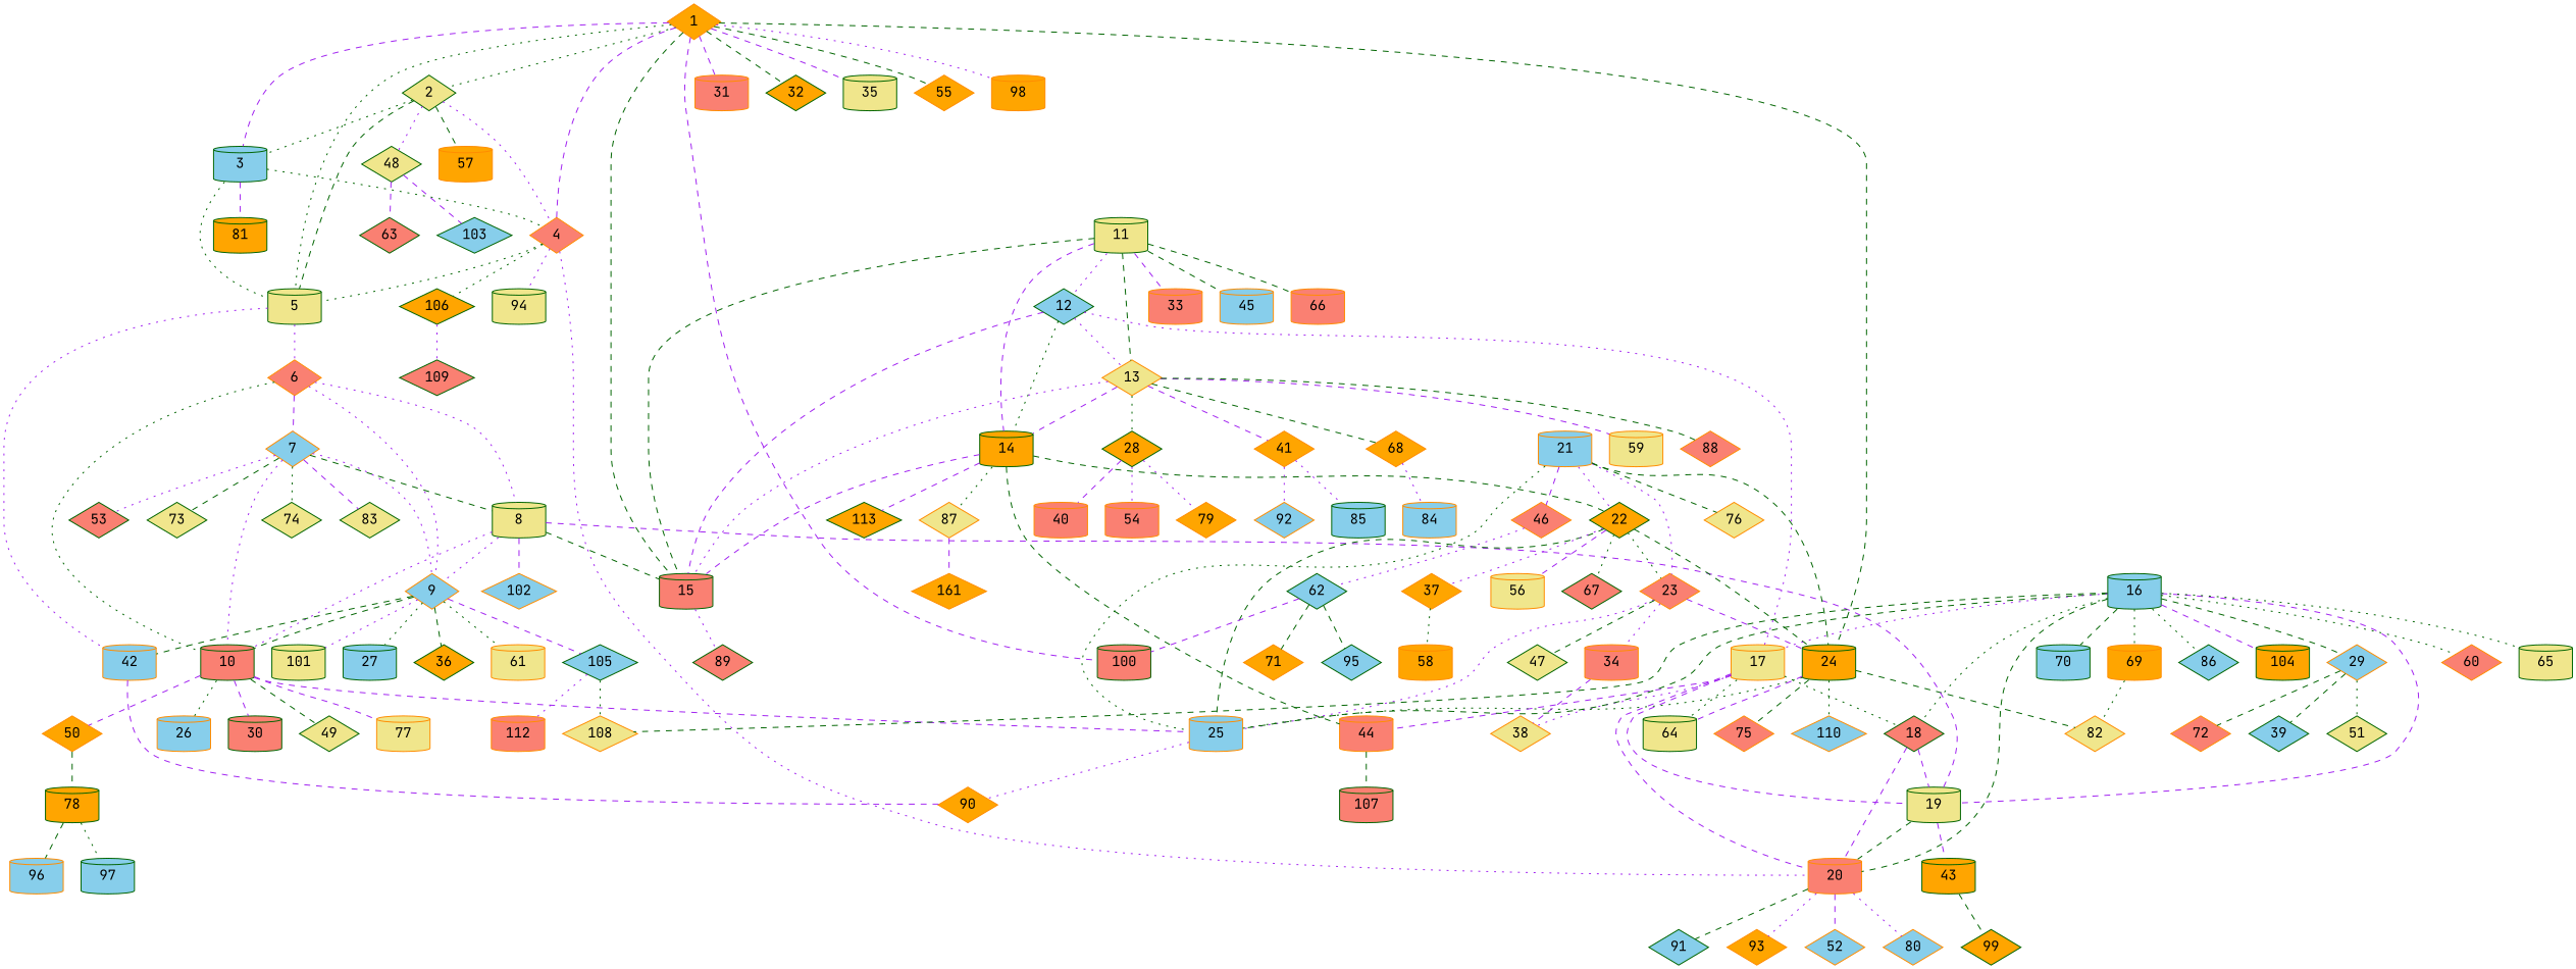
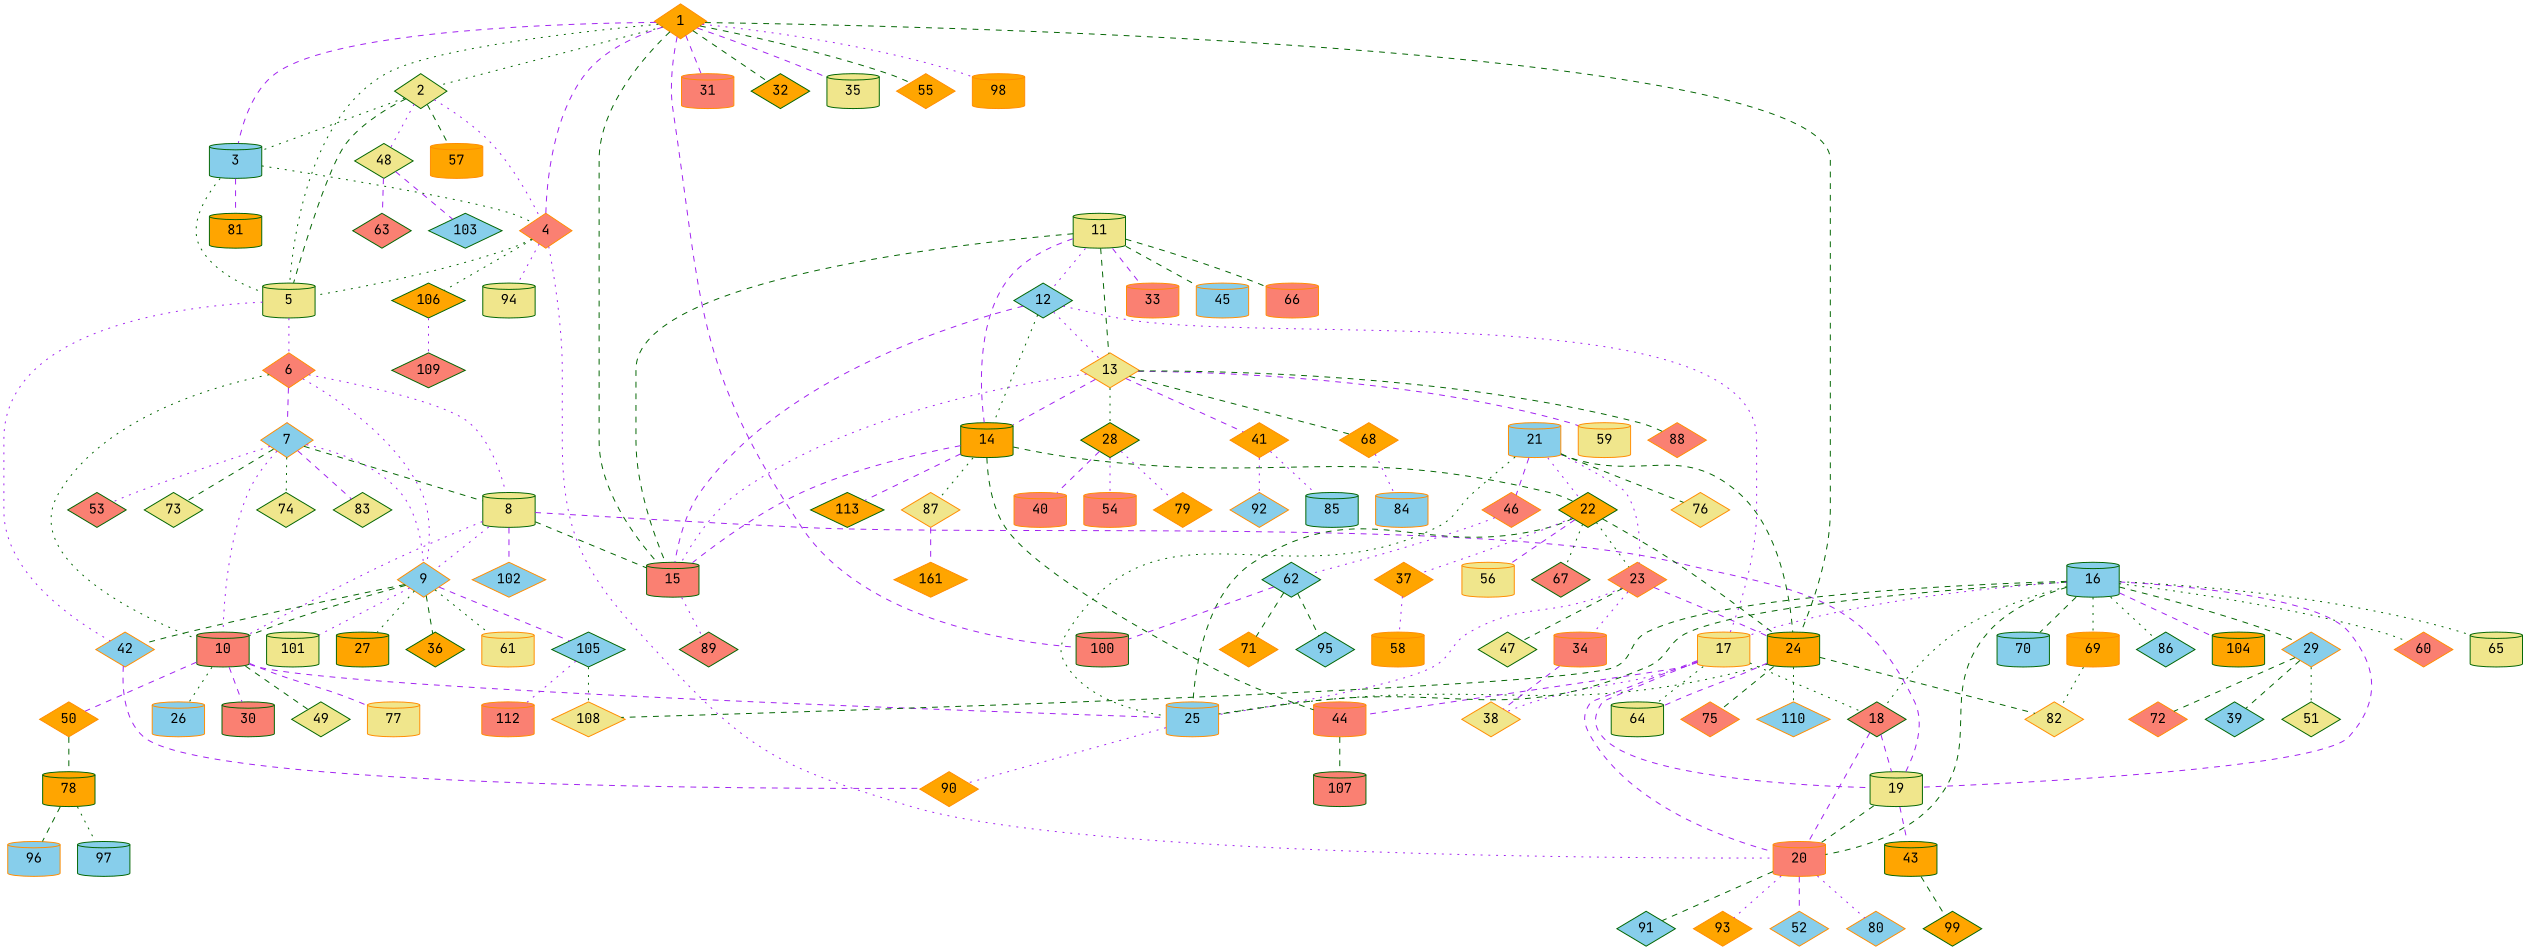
  graph {
    fontname="JetBrains Mono"
    node [color=darkorange fillcolor=orange fontname="JetBrains Mono" shape=diamond style=filled]
    edge [color=purple fontname="JetBrains Mono" style=dashed]
    1
    2 [color=darkgreen fillcolor=khaki]
    3 [color=darkgreen fillcolor=skyblue shape=cylinder]
    4 [fillcolor=salmon]
    5 [color=darkgreen fillcolor=khaki shape=cylinder]
    15 [color=darkgreen fillcolor=salmon shape=cylinder]
    24 [color=darkgreen shape=cylinder]
    31 [fillcolor=salmon shape=cylinder]
    32 [color=darkgreen]
    35 [color=darkgreen fillcolor=khaki shape=cylinder]
    55
    98 [shape=cylinder]
    100 [color=darkgreen fillcolor=salmon shape=cylinder]
    48 [color=darkgreen fillcolor=khaki]
    57 [shape=cylinder]
    81 [color=darkgreen shape=cylinder]
    20 [fillcolor=salmon shape=cylinder]
    94 [color=darkgreen fillcolor=khaki shape=cylinder]
    106 [color=darkgreen]
    6 [fillcolor=salmon]
-   42 [fillcolor=skyblue shape=cylinder]
+   42 [fillcolor=skyblue]
    89 [color=darkgreen fillcolor=salmon]
    25 [fillcolor=skyblue shape=cylinder]
    64 [color=darkgreen fillcolor=khaki shape=cylinder]
    75 [fillcolor=salmon]
    82 [fillcolor=khaki]
    110 [fillcolor=skyblue]
    63 [color=darkgreen fillcolor=salmon]
    103 [color=darkgreen fillcolor=skyblue]
    52 [fillcolor=skyblue]
    80 [fillcolor=skyblue]
    91 [color=darkgreen fillcolor=skyblue]
    93
    109 [color=darkgreen fillcolor=salmon]
    7 [fillcolor=skyblue]
    8 [color=darkgreen fillcolor=khaki shape=cylinder]
    9 [fillcolor=skyblue]
    10 [color=darkgreen fillcolor=salmon shape=cylinder]
    90
    53 [color=darkgreen fillcolor=salmon]
    73 [color=darkgreen fillcolor=khaki]
    74 [color=darkgreen fillcolor=khaki]
    83 [color=darkgreen fillcolor=khaki]
    19 [color=darkgreen fillcolor=khaki shape=cylinder]
    102 [fillcolor=skyblue]
-   27 [color=darkgreen fillcolor=skyblue shape=cylinder]
+   27 [color=darkgreen shape=cylinder]
    36 [color=darkgreen]
    61 [fillcolor=khaki shape=cylinder]
    101 [color=darkgreen fillcolor=khaki shape=cylinder]
    105 [color=darkgreen fillcolor=skyblue]
    26 [fillcolor=skyblue shape=cylinder]
    30 [color=darkgreen fillcolor=salmon shape=cylinder]
    49 [color=darkgreen fillcolor=khaki]
    50
    77 [fillcolor=khaki shape=cylinder]
    43 [color=darkgreen shape=cylinder]
    108 [fillcolor=khaki]
    112 [fillcolor=salmon shape=cylinder]
    78 [color=darkgreen shape=cylinder]
    11 [color=darkgreen fillcolor=khaki shape=cylinder]
    12 [color=darkgreen fillcolor=skyblue]
    13 [fillcolor=khaki]
    14 [color=darkgreen shape=cylinder]
    33 [fillcolor=salmon shape=cylinder]
    45 [fillcolor=skyblue shape=cylinder]
    66 [fillcolor=salmon shape=cylinder]
    17 [fillcolor=khaki shape=cylinder]
    28 [color=darkgreen]
    41
    59 [fillcolor=khaki shape=cylinder]
    68
    88 [fillcolor=salmon]
    22 [color=darkgreen]
    44 [fillcolor=salmon shape=cylinder]
    87 [fillcolor=khaki]
    113 [color=darkgreen]
    18 [color=darkgreen fillcolor=salmon]
    38 [fillcolor=khaki]
    40 [fillcolor=salmon shape=cylinder]
    54 [fillcolor=salmon shape=cylinder]
    79
    85 [color=darkgreen fillcolor=skyblue shape=cylinder]
    92 [fillcolor=skyblue]
    84 [fillcolor=skyblue shape=cylinder]
    23 [fillcolor=salmon]
    37
    56 [fillcolor=khaki shape=cylinder]
    67 [color=darkgreen fillcolor=salmon]
    107 [color=darkgreen fillcolor=salmon shape=cylinder]
    n90 [label=161]
    16 [color=darkgreen fillcolor=skyblue shape=cylinder]
    29 [fillcolor=skyblue]
    60 [fillcolor=salmon]
    65 [color=darkgreen fillcolor=khaki shape=cylinder]
    69 [shape=cylinder]
    70 [color=darkgreen fillcolor=skyblue shape=cylinder]
    86 [color=darkgreen fillcolor=skyblue]
    104 [color=darkgreen shape=cylinder]
    39 [color=darkgreen fillcolor=skyblue]
    51 [color=darkgreen fillcolor=khaki]
    72 [fillcolor=salmon]
    99 [color=darkgreen]
    21 [fillcolor=skyblue shape=cylinder]
    46 [fillcolor=salmon]
    76 [fillcolor=khaki]
    34 [fillcolor=salmon shape=cylinder]
    47 [color=darkgreen fillcolor=khaki]
    62 [color=darkgreen fillcolor=skyblue]
    58 [shape=cylinder]
    71
    95 [color=darkgreen fillcolor=skyblue]
    96 [fillcolor=skyblue shape=cylinder]
    97 [color=darkgreen fillcolor=skyblue shape=cylinder]
    1 -- 2 [color=darkgreen style=dotted]
    1 -- 3
    1 -- 4
    1 -- 5 [color=darkgreen style=dotted]
    1 -- 15 [color=darkgreen]
    1 -- 24 [color=darkgreen]
    1 -- 31
    1 -- 32 [color=darkgreen]
    1 -- 35
    1 -- 55 [color=darkgreen]
    1 -- 98 [style=dotted]
    1 -- 100
    2 -- 3 [color=darkgreen style=dotted]
    2 -- 4 [style=dotted]
    2 -- 5 [color=darkgreen]
    2 -- 48 [style=dotted]
    2 -- 57 [color=darkgreen]
    3 -- 4 [color=darkgreen style=dotted]
    3 -- 5 [color=darkgreen style=dotted]
    3 -- 81
    4 -- 5 [color=darkgreen style=dotted]
    4 -- 20 [style=dotted]
    4 -- 94 [style=dotted]
    4 -- 106 [color=darkgreen style=dotted]
    5 -- 6 [style=dotted]
    5 -- 42 [style=dotted]
    15 -- 89 [style=dotted]
    24 -- 25 [color=darkgreen style=dotted]
    24 -- 64
    24 -- 75 [color=darkgreen]
    24 -- 82 [color=darkgreen]
    24 -- 110 [color=darkgreen style=dotted]
    48 -- 63
    48 -- 103
    20 -- 52
    20 -- 80 [style=dotted]
    20 -- 91 [color=darkgreen]
    20 -- 93 [style=dotted]
    106 -- 109 [style=dotted]
    6 -- 7
    6 -- 8 [style=dotted]
    6 -- 9 [style=dotted]
    6 -- 10 [color=darkgreen style=dotted]
    42 -- 90
    25 -- 90 [style=dotted]
    7 -- 8 [color=darkgreen]
    7 -- 9 [style=dotted]
    7 -- 10 [style=dotted]
    7 -- 53 [style=dotted]
    7 -- 73 [color=darkgreen]
    7 -- 74 [color=darkgreen style=dotted]
    7 -- 83
    8 -- 15 [color=darkgreen]
    8 -- 9 [style=dotted]
    8 -- 10 [style=dotted]
    8 -- 19
    8 -- 102
    9 -- 42 [color=darkgreen]
    9 -- 10 [color=darkgreen]
    9 -- 27 [color=darkgreen style=dotted]
    9 -- 36 [color=darkgreen]
    9 -- 61 [color=darkgreen style=dotted]
    9 -- 101 [style=dotted]
    9 -- 105
    10 -- 25
    10 -- 26 [color=darkgreen style=dotted]
    10 -- 30
    10 -- 49 [color=darkgreen]
    10 -- 50
    10 -- 77
    19 -- 20 [color=darkgreen]
    19 -- 43
    105 -- 108 [color=darkgreen style=dotted]
    105 -- 112 [style=dotted]
    50 -- 78 [color=darkgreen]
    43 -- 99 [color=darkgreen]
    78 -- 96 [color=darkgreen]
    78 -- 97 [color=darkgreen style=dotted]
    11 -- 15 [color=darkgreen]
    11 -- 12 [style=dotted]
    11 -- 13 [color=darkgreen]
    11 -- 14
    11 -- 33
    11 -- 45 [color=darkgreen]
    11 -- 66 [color=darkgreen]
    12 -- 15
    12 -- 13 [style=dotted]
    12 -- 14 [color=darkgreen style=dotted]
    12 -- 17 [style=dotted]
    13 -- 15 [style=dotted]
    13 -- 14
    13 -- 28 [color=darkgreen style=dotted]
    13 -- 41
    13 -- 59
    13 -- 68 [color=darkgreen]
    13 -- 88 [color=darkgreen]
    14 -- 15
    14 -- 22 [color=darkgreen]
    14 -- 44 [color=darkgreen]
    14 -- 87 [color=darkgreen style=dotted]
    14 -- 113
    17 -- 20
    17 -- 64 [color=darkgreen style=dotted]
    17 -- 19
    17 -- 44
    17 -- 18 [color=darkgreen style=dotted]
    17 -- 38 [style=dotted]
    28 -- 40
    28 -- 54 [style=dotted]
    28 -- 79 [style=dotted]
    41 -- 85 [style=dotted]
    41 -- 92 [style=dotted]
    68 -- 84 [style=dotted]
    22 -- 24 [color=darkgreen]
    22 -- 25 [color=darkgreen]
    22 -- 23 [color=darkgreen style=dotted]
    22 -- 37 [style=dotted]
    22 -- 56
    22 -- 67 [color=darkgreen style=dotted]
    44 -- 107 [color=darkgreen]
    87 -- n90
    18 -- 20
    18 -- 19
    23 -- 24
    23 -- 25 [style=dotted]
    23 -- 34 [style=dotted]
    23 -- 47 [color=darkgreen]
-   37 -- 58 [color=darkgreen style=dotted]
+   37 -- 58 [style=dotted]
    16 -- 20 [color=darkgreen]
    16 -- 25 [color=darkgreen]
    16 -- 19
    16 -- 108 [color=darkgreen]
    16 -- 17 [style=dotted]
    16 -- 18 [color=darkgreen style=dotted]
    16 -- 29 [color=darkgreen]
    16 -- 60 [color=darkgreen style=dotted]
    16 -- 65 [color=darkgreen style=dotted]
    16 -- 69 [color=darkgreen style=dotted]
    16 -- 70 [color=darkgreen]
    16 -- 86 [color=darkgreen style=dotted]
    16 -- 104
    29 -- 39 [color=darkgreen]
    29 -- 51 [color=darkgreen style=dotted]
    29 -- 72 [color=darkgreen]
    69 -- 82 [color=darkgreen style=dotted]
    21 -- 24 [color=darkgreen]
    21 -- 25 [color=darkgreen style=dotted]
    21 -- 22 [style=dotted]
    21 -- 23 [style=dotted]
    21 -- 46
    21 -- 76 [color=darkgreen]
    46 -- 62 [style=dotted]
    34 -- 38
    62 -- 100
    62 -- 71 [color=darkgreen]
    62 -- 95 [color=darkgreen]
  }
